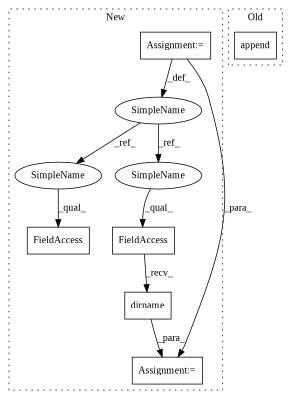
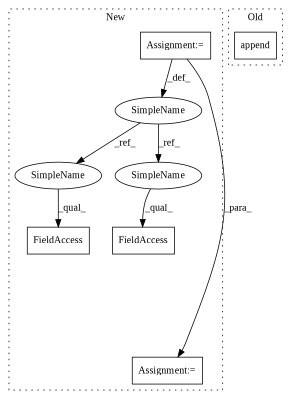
  digraph {
    fontname="Liberation Serif"
    node [a=42 l=2 s=772 shape=box fontname="Liberation Serif"]
    edge [fontname="Liberation Serif"]
-   n1 [a=32 l="8,1" label=dirname s="780,798"]
    n2 [a=22 l=7 label=FieldAccess]
    n3 [label=SimpleName s=360 shape=ellipse]
    n4 [a=22 l=7 label=FieldAccess s=834]
    n5 [a=7 l=1 label="Assignment:=" s=771]
    n6 [a=7 label="Assignment:=" s=360]
    n7 [label=SimpleName s=834 shape=ellipse]
    n8 [label=SimpleName shape=ellipse]
    n9 [a=32 l="16,2" label=append s="740,788"]
    subgraph cluster_1 {
      label=New
      style=dotted
-     n1
      n2
      n3
      n4
      n5
      n6
      n7
      n8
    }
    subgraph cluster_2 {
      label=Old
      style=dotted
      n9
    }
-   n1 -> n5 [label=_para_]
-   n2 -> n1 [label=_recv_]
    n3 -> n7 [label=_ref_]
    n3 -> n8 [label=_ref_]
    n6 -> n3 [label=_def_]
    n6 -> n5 [label=_para_]
    n7 -> n4 [label=_qual_]
    n8 -> n2 [label=_qual_]
  }
